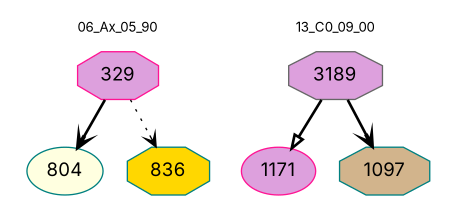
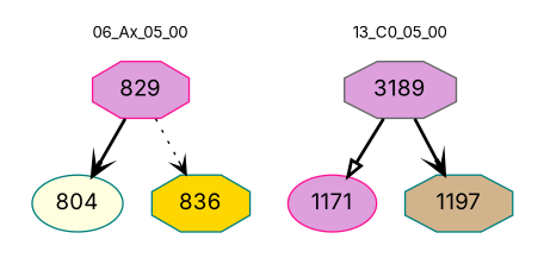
  digraph {
    fontname=Inter
    node [color=teal fillcolor=plum fontname=Inter shape=octagon style=filled]
    edge [arrowhead=vee color=black fontname=Inter style=bold]
-   n1 [color=deeppink label=329]
+   n1 [color=deeppink label=829]
    n2 [fillcolor=lightyellow label=804 shape=ellipse]
    n3 [fillcolor=gold label=836]
    n4 [color=gray40 label=3189]
    n5 [color=deeppink label=1171 shape=ellipse]
-   n6 [fillcolor=tan label=1097]
+   n6 [fillcolor=tan label=1197]
    subgraph cluster_1 {
      color=white
      fontsize=10
-     label="06_Ax_05_90"
+     label="06_Ax_05_00"
      n1
      n2
      n3
    }
    subgraph cluster_2 {
      color=white
      fontsize=10
-     label="13_C0_09_00"
+     label="13_C0_05_00"
      n4
      n5
      n6
    }
    n1 -> n2
    n1 -> n3 [style=dotted]
    n4 -> n5 [arrowhead=onormal]
    n4 -> n6
  }
